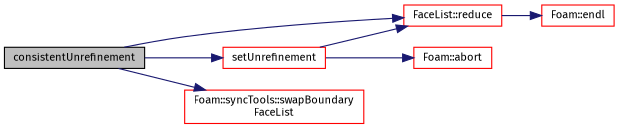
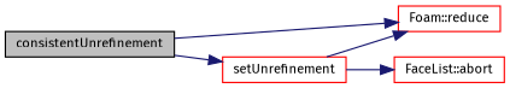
  digraph {
    fontname="Fira Sans"
    rankdir=LR
    node [color=red fontname="Fira Sans" fontsize=10 shape=record]
    edge [color=midnightblue fontname="Fira Sans" fontsize=10 labelfontname=FreeSans labelfontsize=10 style=solid]
    n1 [color=black fillcolor=grey75 fontcolor=black height=0.2 label=consistentUnrefinement style=filled width=0.4]
-   n2 [height=0.2 label="FaceList::reduce" width=0.4]
+   n2 [height=0.2 label="Foam::reduce" width=0.4]
    n3 [height=0.2 label=setUnrefinement width=0.4]
-   n4 [height=0.2 label="Foam::syncTools::swapBoundary\lFaceList" width=0.4]
-   n5 [height=0.2 label="Foam::abort" width=0.4]
-   n6 [height=0.2 label="Foam::endl" width=0.4]
+   n5 [height=0.2 label="FaceList::abort" width=0.4]
    n1 -> n2
    n1 -> n3
-   n1 -> n4
-   n2 -> n6
    n3 -> n2
    n3 -> n5
  }
